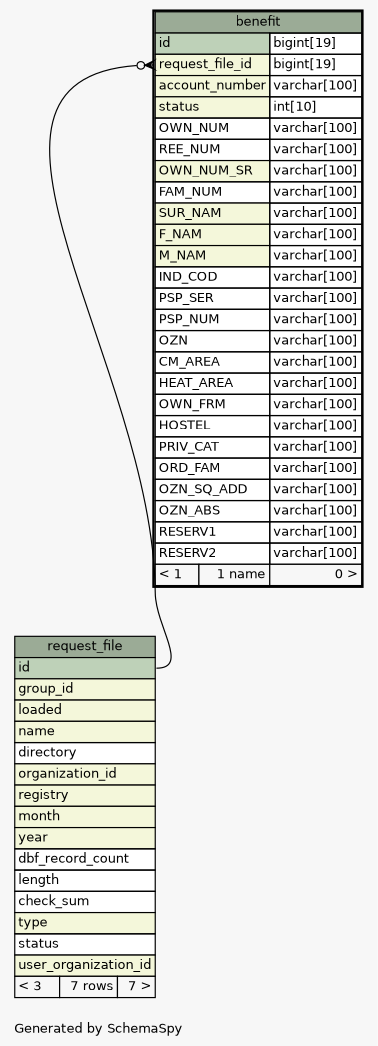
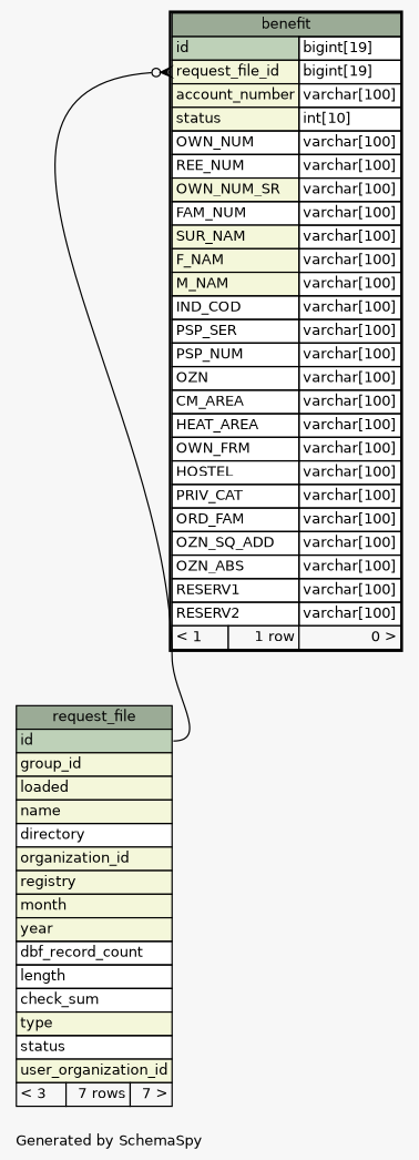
  digraph {
    bgcolor="#f7f7f7"
    fontname=Helvetica
    fontsize=11
    label="\nGenerated by SchemaSpy"
    labeljust=l
    nodesep=0.18
    rankdir=TB
    ranksep=0.46
    node [fontname=Helvetica fontsize=11 shape=plaintext]
-   n1 [label=<     <TABLE BORDER="2" CELLBORDER="1" CELLSPACING="0" BGCOLOR="#ffffff">       <TR><TD COLSPAN="3" BGCOLOR="#9bab96" ALIGN="CENTER">benefit</TD></TR>       <TR><TD PORT="id" COLSPAN="2" BGCOLOR="#bed1b8" ALIGN="LEFT">id</TD><TD PORT="id.type" ALIGN="LEFT">bigint[19]</TD></TR>       <TR><TD PORT="request_file_id" COLSPAN="2" BGCOLOR="#f4f7da" ALIGN="LEFT">request_file_id</TD><TD PORT="request_file_id.type" ALIGN="LEFT">bigint[19]</TD></TR>       <TR><TD PORT="account_number" COLSPAN="2" BGCOLOR="#f4f7da" ALIGN="LEFT">account_number</TD><TD PORT="account_number.type" ALIGN="LEFT">varchar[100]</TD></TR>       <TR><TD PORT="status" COLSPAN="2" BGCOLOR="#f4f7da" ALIGN="LEFT">status</TD><TD PORT="status.type" ALIGN="LEFT">int[10]</TD></TR>       <TR><TD PORT="OWN_NUM" COLSPAN="2" ALIGN="LEFT">OWN_NUM</TD><TD PORT="OWN_NUM.type" ALIGN="LEFT">varchar[100]</TD></TR>       <TR><TD PORT="REE_NUM" COLSPAN="2" ALIGN="LEFT">REE_NUM</TD><TD PORT="REE_NUM.type" ALIGN="LEFT">varchar[100]</TD></TR>       <TR><TD PORT="OWN_NUM_SR" COLSPAN="2" BGCOLOR="#f4f7da" ALIGN="LEFT">OWN_NUM_SR</TD><TD PORT="OWN_NUM_SR.type" ALIGN="LEFT">varchar[100]</TD></TR>       <TR><TD PORT="FAM_NUM" COLSPAN="2" ALIGN="LEFT">FAM_NUM</TD><TD PORT="FAM_NUM.type" ALIGN="LEFT">varchar[100]</TD></TR>       <TR><TD PORT="SUR_NAM" COLSPAN="2" BGCOLOR="#f4f7da" ALIGN="LEFT">SUR_NAM</TD><TD PORT="SUR_NAM.type" ALIGN="LEFT">varchar[100]</TD></TR>       <TR><TD PORT="F_NAM" COLSPAN="2" BGCOLOR="#f4f7da" ALIGN="LEFT">F_NAM</TD><TD PORT="F_NAM.type" ALIGN="LEFT">varchar[100]</TD></TR>       <TR><TD PORT="M_NAM" COLSPAN="2" BGCOLOR="#f4f7da" ALIGN="LEFT">M_NAM</TD><TD PORT="M_NAM.type" ALIGN="LEFT">varchar[100]</TD></TR>       <TR><TD PORT="IND_COD" COLSPAN="2" ALIGN="LEFT">IND_COD</TD><TD PORT="IND_COD.type" ALIGN="LEFT">varchar[100]</TD></TR>       <TR><TD PORT="PSP_SER" COLSPAN="2" ALIGN="LEFT">PSP_SER</TD><TD PORT="PSP_SER.type" ALIGN="LEFT">varchar[100]</TD></TR>       <TR><TD PORT="PSP_NUM" COLSPAN="2" ALIGN="LEFT">PSP_NUM</TD><TD PORT="PSP_NUM.type" ALIGN="LEFT">varchar[100]</TD></TR>       <TR><TD PORT="OZN" COLSPAN="2" ALIGN="LEFT">OZN</TD><TD PORT="OZN.type" ALIGN="LEFT">varchar[100]</TD></TR>       <TR><TD PORT="CM_AREA" COLSPAN="2" ALIGN="LEFT">CM_AREA</TD><TD PORT="CM_AREA.type" ALIGN="LEFT">varchar[100]</TD></TR>       <TR><TD PORT="HEAT_AREA" COLSPAN="2" ALIGN="LEFT">HEAT_AREA</TD><TD PORT="HEAT_AREA.type" ALIGN="LEFT">varchar[100]</TD></TR>       <TR><TD PORT="OWN_FRM" COLSPAN="2" ALIGN="LEFT">OWN_FRM</TD><TD PORT="OWN_FRM.type" ALIGN="LEFT">varchar[100]</TD></TR>       <TR><TD PORT="HOSTEL" COLSPAN="2" ALIGN="LEFT">HOSTEL</TD><TD PORT="HOSTEL.type" ALIGN="LEFT">varchar[100]</TD></TR>       <TR><TD PORT="PRIV_CAT" COLSPAN="2" ALIGN="LEFT">PRIV_CAT</TD><TD PORT="PRIV_CAT.type" ALIGN="LEFT">varchar[100]</TD></TR>       <TR><TD PORT="ORD_FAM" COLSPAN="2" ALIGN="LEFT">ORD_FAM</TD><TD PORT="ORD_FAM.type" ALIGN="LEFT">varchar[100]</TD></TR>       <TR><TD PORT="OZN_SQ_ADD" COLSPAN="2" ALIGN="LEFT">OZN_SQ_ADD</TD><TD PORT="OZN_SQ_ADD.type" ALIGN="LEFT">varchar[100]</TD></TR>       <TR><TD PORT="OZN_ABS" COLSPAN="2" ALIGN="LEFT">OZN_ABS</TD><TD PORT="OZN_ABS.type" ALIGN="LEFT">varchar[100]</TD></TR>       <TR><TD PORT="RESERV1" COLSPAN="2" ALIGN="LEFT">RESERV1</TD><TD PORT="RESERV1.type" ALIGN="LEFT">varchar[100]</TD></TR>       <TR><TD PORT="RESERV2" COLSPAN="2" ALIGN="LEFT">RESERV2</TD><TD PORT="RESERV2.type" ALIGN="LEFT">varchar[100]</TD></TR>       <TR><TD ALIGN="LEFT" BGCOLOR="#f7f7f7">&lt; 1</TD><TD ALIGN="RIGHT" BGCOLOR="#f7f7f7">1 name</TD><TD ALIGN="RIGHT" BGCOLOR="#f7f7f7">0 &gt;</TD></TR>     </TABLE>>]
+   n1 [label=<     <TABLE BORDER="2" CELLBORDER="1" CELLSPACING="0" BGCOLOR="#ffffff">       <TR><TD COLSPAN="3" BGCOLOR="#9bab96" ALIGN="CENTER">benefit</TD></TR>       <TR><TD PORT="id" COLSPAN="2" BGCOLOR="#bed1b8" ALIGN="LEFT">id</TD><TD PORT="id.type" ALIGN="LEFT">bigint[19]</TD></TR>       <TR><TD PORT="request_file_id" COLSPAN="2" BGCOLOR="#f4f7da" ALIGN="LEFT">request_file_id</TD><TD PORT="request_file_id.type" ALIGN="LEFT">bigint[19]</TD></TR>       <TR><TD PORT="account_number" COLSPAN="2" BGCOLOR="#f4f7da" ALIGN="LEFT">account_number</TD><TD PORT="account_number.type" ALIGN="LEFT">varchar[100]</TD></TR>       <TR><TD PORT="status" COLSPAN="2" BGCOLOR="#f4f7da" ALIGN="LEFT">status</TD><TD PORT="status.type" ALIGN="LEFT">int[10]</TD></TR>       <TR><TD PORT="OWN_NUM" COLSPAN="2" ALIGN="LEFT">OWN_NUM</TD><TD PORT="OWN_NUM.type" ALIGN="LEFT">varchar[100]</TD></TR>       <TR><TD PORT="REE_NUM" COLSPAN="2" ALIGN="LEFT">REE_NUM</TD><TD PORT="REE_NUM.type" ALIGN="LEFT">varchar[100]</TD></TR>       <TR><TD PORT="OWN_NUM_SR" COLSPAN="2" BGCOLOR="#f4f7da" ALIGN="LEFT">OWN_NUM_SR</TD><TD PORT="OWN_NUM_SR.type" ALIGN="LEFT">varchar[100]</TD></TR>       <TR><TD PORT="FAM_NUM" COLSPAN="2" ALIGN="LEFT">FAM_NUM</TD><TD PORT="FAM_NUM.type" ALIGN="LEFT">varchar[100]</TD></TR>       <TR><TD PORT="SUR_NAM" COLSPAN="2" BGCOLOR="#f4f7da" ALIGN="LEFT">SUR_NAM</TD><TD PORT="SUR_NAM.type" ALIGN="LEFT">varchar[100]</TD></TR>       <TR><TD PORT="F_NAM" COLSPAN="2" BGCOLOR="#f4f7da" ALIGN="LEFT">F_NAM</TD><TD PORT="F_NAM.type" ALIGN="LEFT">varchar[100]</TD></TR>       <TR><TD PORT="M_NAM" COLSPAN="2" BGCOLOR="#f4f7da" ALIGN="LEFT">M_NAM</TD><TD PORT="M_NAM.type" ALIGN="LEFT">varchar[100]</TD></TR>       <TR><TD PORT="IND_COD" COLSPAN="2" ALIGN="LEFT">IND_COD</TD><TD PORT="IND_COD.type" ALIGN="LEFT">varchar[100]</TD></TR>       <TR><TD PORT="PSP_SER" COLSPAN="2" ALIGN="LEFT">PSP_SER</TD><TD PORT="PSP_SER.type" ALIGN="LEFT">varchar[100]</TD></TR>       <TR><TD PORT="PSP_NUM" COLSPAN="2" ALIGN="LEFT">PSP_NUM</TD><TD PORT="PSP_NUM.type" ALIGN="LEFT">varchar[100]</TD></TR>       <TR><TD PORT="OZN" COLSPAN="2" ALIGN="LEFT">OZN</TD><TD PORT="OZN.type" ALIGN="LEFT">varchar[100]</TD></TR>       <TR><TD PORT="CM_AREA" COLSPAN="2" ALIGN="LEFT">CM_AREA</TD><TD PORT="CM_AREA.type" ALIGN="LEFT">varchar[100]</TD></TR>       <TR><TD PORT="HEAT_AREA" COLSPAN="2" ALIGN="LEFT">HEAT_AREA</TD><TD PORT="HEAT_AREA.type" ALIGN="LEFT">varchar[100]</TD></TR>       <TR><TD PORT="OWN_FRM" COLSPAN="2" ALIGN="LEFT">OWN_FRM</TD><TD PORT="OWN_FRM.type" ALIGN="LEFT">varchar[100]</TD></TR>       <TR><TD PORT="HOSTEL" COLSPAN="2" ALIGN="LEFT">HOSTEL</TD><TD PORT="HOSTEL.type" ALIGN="LEFT">varchar[100]</TD></TR>       <TR><TD PORT="PRIV_CAT" COLSPAN="2" ALIGN="LEFT">PRIV_CAT</TD><TD PORT="PRIV_CAT.type" ALIGN="LEFT">varchar[100]</TD></TR>       <TR><TD PORT="ORD_FAM" COLSPAN="2" ALIGN="LEFT">ORD_FAM</TD><TD PORT="ORD_FAM.type" ALIGN="LEFT">varchar[100]</TD></TR>       <TR><TD PORT="OZN_SQ_ADD" COLSPAN="2" ALIGN="LEFT">OZN_SQ_ADD</TD><TD PORT="OZN_SQ_ADD.type" ALIGN="LEFT">varchar[100]</TD></TR>       <TR><TD PORT="OZN_ABS" COLSPAN="2" ALIGN="LEFT">OZN_ABS</TD><TD PORT="OZN_ABS.type" ALIGN="LEFT">varchar[100]</TD></TR>       <TR><TD PORT="RESERV1" COLSPAN="2" ALIGN="LEFT">RESERV1</TD><TD PORT="RESERV1.type" ALIGN="LEFT">varchar[100]</TD></TR>       <TR><TD PORT="RESERV2" COLSPAN="2" ALIGN="LEFT">RESERV2</TD><TD PORT="RESERV2.type" ALIGN="LEFT">varchar[100]</TD></TR>       <TR><TD ALIGN="LEFT" BGCOLOR="#f7f7f7">&lt; 1</TD><TD ALIGN="RIGHT" BGCOLOR="#f7f7f7">1 row</TD><TD ALIGN="RIGHT" BGCOLOR="#f7f7f7">0 &gt;</TD></TR>     </TABLE>>]
    n2 [label=<     <TABLE BORDER="0" CELLBORDER="1" CELLSPACING="0" BGCOLOR="#ffffff">       <TR><TD COLSPAN="3" BGCOLOR="#9bab96" ALIGN="CENTER">request_file</TD></TR>       <TR><TD PORT="id" COLSPAN="3" BGCOLOR="#bed1b8" ALIGN="LEFT">id</TD></TR>       <TR><TD PORT="group_id" COLSPAN="3" BGCOLOR="#f4f7da" ALIGN="LEFT">group_id</TD></TR>       <TR><TD PORT="loaded" COLSPAN="3" BGCOLOR="#f4f7da" ALIGN="LEFT">loaded</TD></TR>       <TR><TD PORT="name" COLSPAN="3" BGCOLOR="#f4f7da" ALIGN="LEFT">name</TD></TR>       <TR><TD PORT="directory" COLSPAN="3" ALIGN="LEFT">directory</TD></TR>       <TR><TD PORT="organization_id" COLSPAN="3" BGCOLOR="#f4f7da" ALIGN="LEFT">organization_id</TD></TR>       <TR><TD PORT="registry" COLSPAN="3" BGCOLOR="#f4f7da" ALIGN="LEFT">registry</TD></TR>       <TR><TD PORT="month" COLSPAN="3" BGCOLOR="#f4f7da" ALIGN="LEFT">month</TD></TR>       <TR><TD PORT="year" COLSPAN="3" BGCOLOR="#f4f7da" ALIGN="LEFT">year</TD></TR>       <TR><TD PORT="dbf_record_count" COLSPAN="3" ALIGN="LEFT">dbf_record_count</TD></TR>       <TR><TD PORT="length" COLSPAN="3" ALIGN="LEFT">length</TD></TR>       <TR><TD PORT="check_sum" COLSPAN="3" ALIGN="LEFT">check_sum</TD></TR>       <TR><TD PORT="type" COLSPAN="3" BGCOLOR="#f4f7da" ALIGN="LEFT">type</TD></TR>       <TR><TD PORT="status" COLSPAN="3" ALIGN="LEFT">status</TD></TR>       <TR><TD PORT="user_organization_id" COLSPAN="3" BGCOLOR="#f4f7da" ALIGN="LEFT">user_organization_id</TD></TR>       <TR><TD ALIGN="LEFT" BGCOLOR="#f7f7f7">&lt; 3</TD><TD ALIGN="RIGHT" BGCOLOR="#f7f7f7">7 rows</TD><TD ALIGN="RIGHT" BGCOLOR="#f7f7f7">7 &gt;</TD></TR>     </TABLE>>]
    n1 -> n2 [arrowhead=none arrowsize=0.8 arrowtail=crowodot dir=back headport="id:e" tailport="request_file_id:w"]
  }
